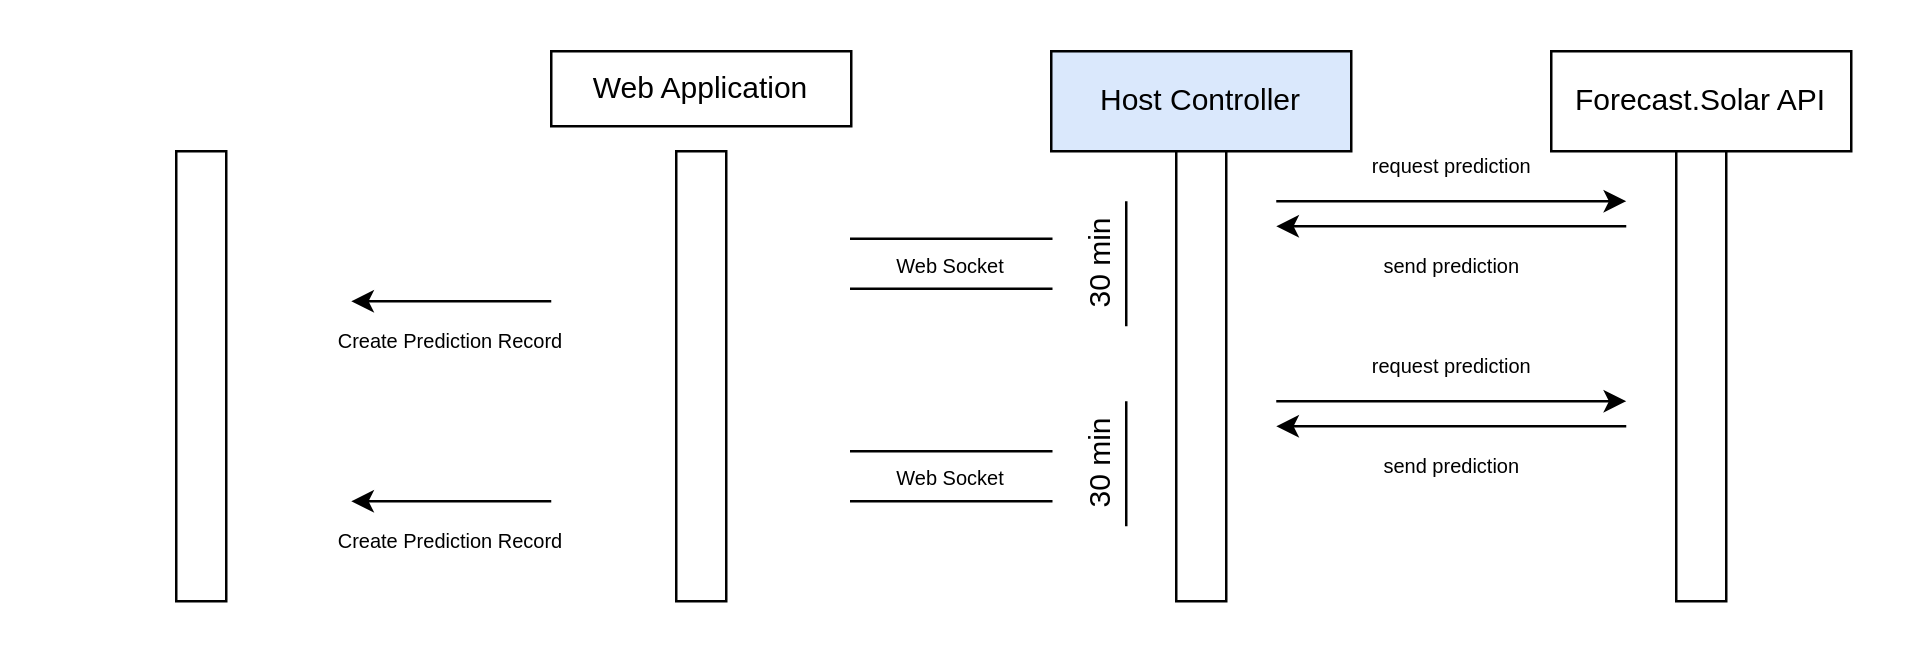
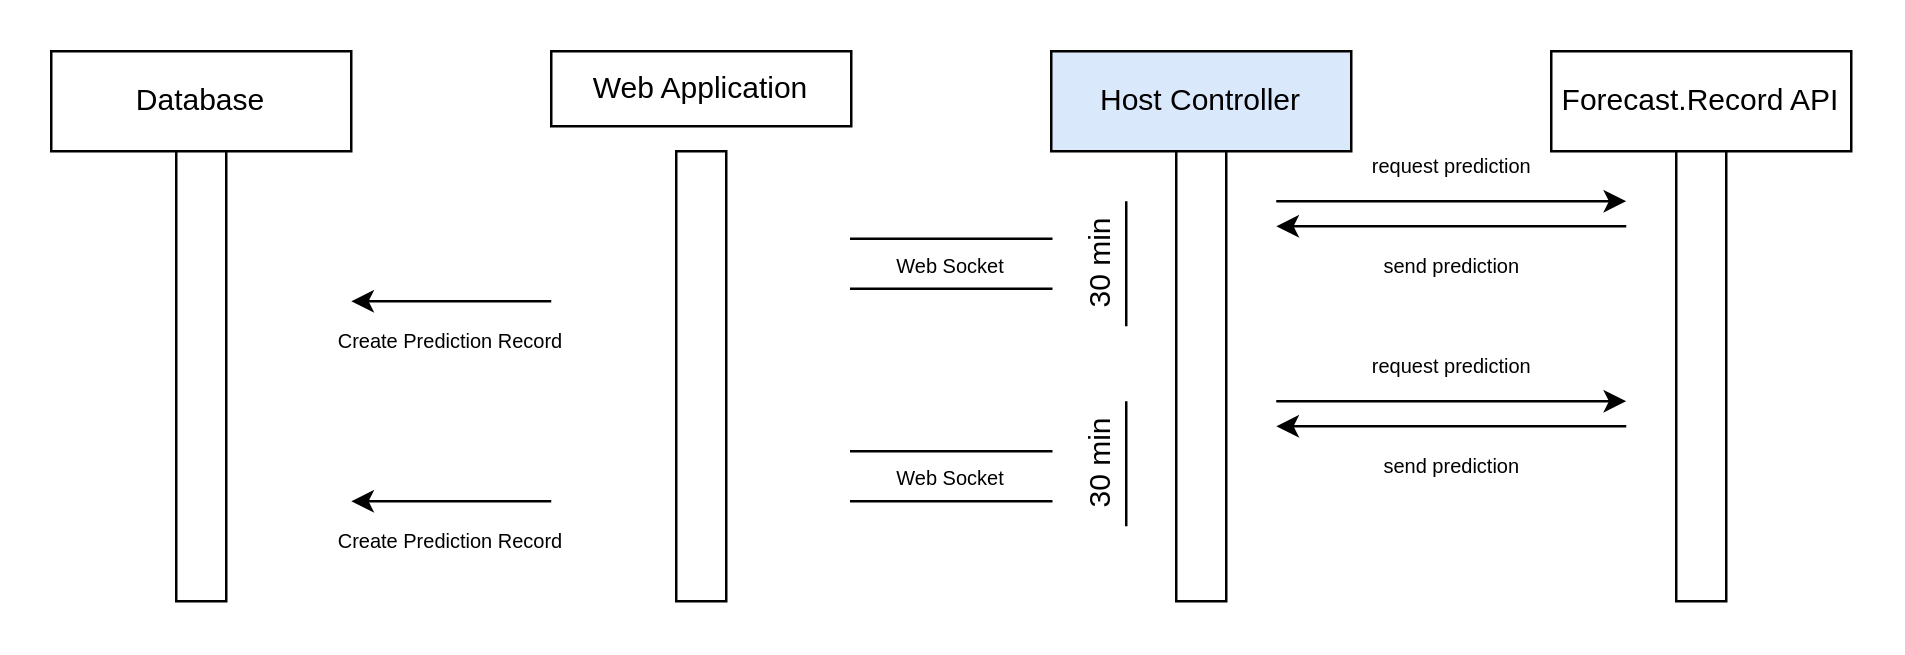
  <mxCell id="0" />
  <mxCell id="1" parent="0" />
  <mxCell id="2" value="Host Controller" style="rounded=0;whiteSpace=wrap;html=1;fillColor=#dae8fc;" vertex="1" parent="1"><mxGeometry x="420" y="20" width="120" height="40" as="geometry" /></mxCell>
- <mxCell id="3" value="Forecast.Solar API" style="rounded=0;whiteSpace=wrap;html=1;" vertex="1" parent="1"><mxGeometry x="620" y="20" width="120" height="40" as="geometry" /></mxCell>
+ <mxCell id="3" value="Forecast.Record API" style="rounded=0;whiteSpace=wrap;html=1;" vertex="1" parent="1"><mxGeometry x="620" y="20" width="120" height="40" as="geometry" /></mxCell>
  <mxCell id="4" value="" style="rounded=0;whiteSpace=wrap;html=1;" vertex="1" parent="1"><mxGeometry x="470" y="60" width="20" height="180" as="geometry" /></mxCell>
  <mxCell id="5" value="" style="rounded=0;whiteSpace=wrap;html=1;" vertex="1" parent="1"><mxGeometry x="670" y="60" width="20" height="180" as="geometry" /></mxCell>
  <mxCell id="6" value="" style="endArrow=none;html=1;rounded=0;" edge="1" parent="1"><mxGeometry width="50" height="50" relative="1" as="geometry"><mxPoint x="450" y="210" as="sourcePoint" /><mxPoint x="450" y="160" as="targetPoint" /></mxGeometry></mxCell>
  <mxCell id="7" value="30 min" style="text;html=1;align=center;verticalAlign=middle;whiteSpace=wrap;rounded=0;rotation=-90;" vertex="1" parent="1"><mxGeometry x="410" y="170" width="60" height="30" as="geometry" /></mxCell>
  <mxCell id="8" value="" style="endArrow=none;html=1;rounded=0;" edge="1" parent="1"><mxGeometry width="50" height="50" relative="1" as="geometry"><mxPoint x="450" y="130" as="sourcePoint" /><mxPoint x="450" y="80" as="targetPoint" /></mxGeometry></mxCell>
  <mxCell id="9" value="30 min" style="text;html=1;align=center;verticalAlign=middle;whiteSpace=wrap;rounded=0;rotation=-90;" vertex="1" parent="1"><mxGeometry x="410" y="90" width="60" height="30" as="geometry" /></mxCell>
  <mxCell id="10" value="" style="endArrow=classic;html=1;rounded=0;" edge="1" parent="1"><mxGeometry width="50" height="50" relative="1" as="geometry"><mxPoint x="510" y="80" as="sourcePoint" /><mxPoint x="650" y="80" as="targetPoint" /></mxGeometry></mxCell>
  <mxCell id="11" value="" style="endArrow=classic;html=1;rounded=0;" edge="1" parent="1"><mxGeometry width="50" height="50" relative="1" as="geometry"><mxPoint x="650" y="90" as="sourcePoint" /><mxPoint x="510" y="90" as="targetPoint" /></mxGeometry></mxCell>
  <mxCell id="12" value="&lt;font style=&quot;font-size: 8px;&quot;&gt;request prediction&lt;/font&gt;" style="text;html=1;align=center;verticalAlign=middle;resizable=0;points=[];autosize=1;strokeColor=none;fillColor=none;" vertex="1" parent="1"><mxGeometry x="535" y="50" width="90" height="30" as="geometry" /></mxCell>
  <mxCell id="13" value="&lt;span style=&quot;font-size: 8px;&quot;&gt;send prediction&lt;/span&gt;" style="text;html=1;align=center;verticalAlign=middle;resizable=0;points=[];autosize=1;strokeColor=none;fillColor=none;" vertex="1" parent="1"><mxGeometry x="540" y="90" width="80" height="30" as="geometry" /></mxCell>
  <mxCell id="14" value="Web Application" style="rounded=0;whiteSpace=wrap;html=1;" vertex="1" parent="1"><mxGeometry x="220" y="20" width="120" height="30" as="geometry" /></mxCell>
  <mxCell id="15" value="" style="rounded=0;whiteSpace=wrap;html=1;" vertex="1" parent="1"><mxGeometry x="270" y="60" width="20" height="180" as="geometry" /></mxCell>
+ <mxCell id="16" value="Database" style="rounded=0;whiteSpace=wrap;html=1;" vertex="1" parent="1"><mxGeometry x="20" y="20" width="120" height="40" as="geometry" /></mxCell>
  <mxCell id="17" value="" style="rounded=0;whiteSpace=wrap;html=1;" vertex="1" parent="1"><mxGeometry x="70" y="60" width="20" height="180" as="geometry" /></mxCell>
  <mxCell id="18" value="" style="shape=partialRectangle;whiteSpace=wrap;html=1;top=0;bottom=0;fillColor=none;rotation=90;" vertex="1" parent="1"><mxGeometry x="370" y="65" width="20" height="80" as="geometry" /></mxCell>
  <mxCell id="19" value="&lt;font style=&quot;font-size: 8px;&quot;&gt;Web Socket&lt;/font&gt;" style="text;html=1;align=center;verticalAlign=middle;whiteSpace=wrap;rounded=0;" vertex="1" parent="1"><mxGeometry x="340" y="90" width="80" height="30" as="geometry" /></mxCell>
  <mxCell id="20" value="" style="endArrow=classic;html=1;rounded=0;" edge="1" parent="1"><mxGeometry width="50" height="50" relative="1" as="geometry"><mxPoint x="220" y="120" as="sourcePoint" /><mxPoint x="140" y="120" as="targetPoint" /></mxGeometry></mxCell>
  <mxCell id="21" value="&lt;font style=&quot;font-size: 8px;&quot;&gt;Create Prediction Record&lt;/font&gt;" style="text;html=1;align=center;verticalAlign=middle;whiteSpace=wrap;rounded=0;" vertex="1" parent="1"><mxGeometry x="130" y="120" width="100" height="30" as="geometry" /></mxCell>
  <mxCell id="22" value="" style="endArrow=classic;html=1;rounded=0;" edge="1" parent="1"><mxGeometry width="50" height="50" relative="1" as="geometry"><mxPoint x="510" y="160" as="sourcePoint" /><mxPoint x="650" y="160" as="targetPoint" /></mxGeometry></mxCell>
  <mxCell id="23" value="" style="endArrow=classic;html=1;rounded=0;" edge="1" parent="1"><mxGeometry width="50" height="50" relative="1" as="geometry"><mxPoint x="650" y="170" as="sourcePoint" /><mxPoint x="510" y="170" as="targetPoint" /></mxGeometry></mxCell>
  <mxCell id="24" value="&lt;font style=&quot;font-size: 8px;&quot;&gt;request prediction&lt;/font&gt;" style="text;html=1;align=center;verticalAlign=middle;resizable=0;points=[];autosize=1;strokeColor=none;fillColor=none;" vertex="1" parent="1"><mxGeometry x="535" y="130" width="90" height="30" as="geometry" /></mxCell>
  <mxCell id="25" value="&lt;span style=&quot;font-size: 8px;&quot;&gt;send prediction&lt;/span&gt;" style="text;html=1;align=center;verticalAlign=middle;resizable=0;points=[];autosize=1;strokeColor=none;fillColor=none;" vertex="1" parent="1"><mxGeometry x="540" y="170" width="80" height="30" as="geometry" /></mxCell>
  <mxCell id="26" value="" style="shape=partialRectangle;whiteSpace=wrap;html=1;top=0;bottom=0;fillColor=none;rotation=90;" vertex="1" parent="1"><mxGeometry x="370" y="150" width="20" height="80" as="geometry" /></mxCell>
  <mxCell id="27" value="&lt;font style=&quot;font-size: 8px;&quot;&gt;Web Socket&lt;/font&gt;" style="text;html=1;align=center;verticalAlign=middle;whiteSpace=wrap;rounded=0;" vertex="1" parent="1"><mxGeometry x="340" y="175" width="80" height="30" as="geometry" /></mxCell>
  <mxCell id="28" value="" style="endArrow=classic;html=1;rounded=0;" edge="1" parent="1"><mxGeometry width="50" height="50" relative="1" as="geometry"><mxPoint x="220" y="200" as="sourcePoint" /><mxPoint x="140" y="200" as="targetPoint" /></mxGeometry></mxCell>
  <mxCell id="29" value="&lt;font style=&quot;font-size: 8px;&quot;&gt;Create Prediction Record&lt;/font&gt;" style="text;html=1;align=center;verticalAlign=middle;whiteSpace=wrap;rounded=0;" vertex="1" parent="1"><mxGeometry x="130" y="200" width="100" height="30" as="geometry" /></mxCell>
